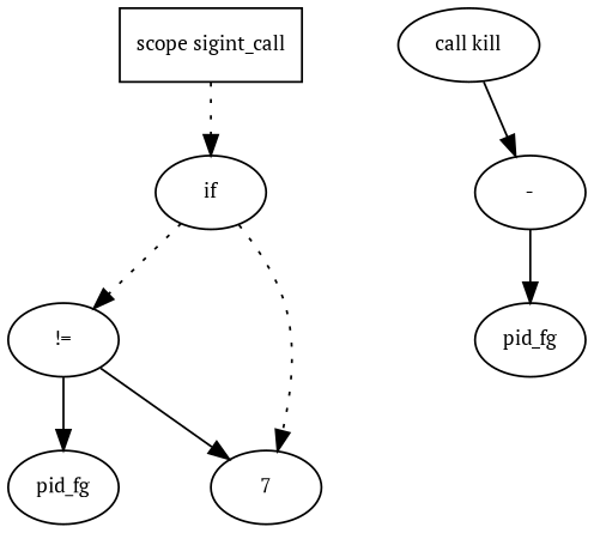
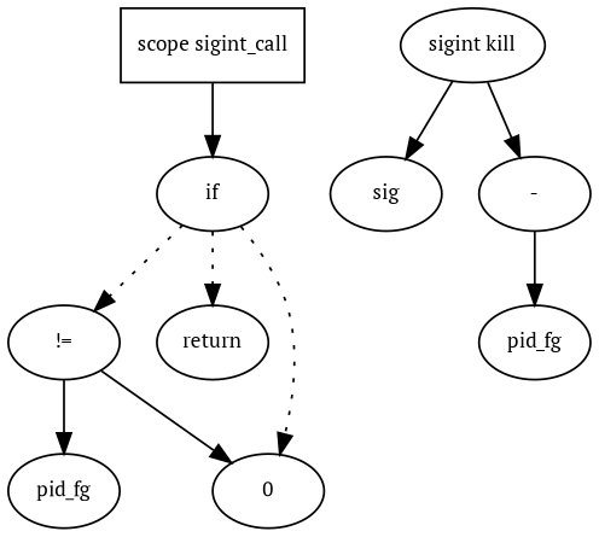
  digraph {
    fontname="PT Serif"
    fontsize=10
    node [fontname="PT Serif" fontsize=10 shape=ellipse]
    edge [fontname="PT Serif" fontsize=10]
    n1 [label="scope sigint_call" shape=box]
    n2 [label=if]
    n3 [label="!="]
-   n5 [label=7]
+   n4 [label=return]
+   n5 [label=0]
    n6 [label=pid_fg]
-   n7 [label="call kill"]
+   n7 [label="sigint kill"]
+   n8 [label=sig]
    n9 [label="-"]
    n10 [label=pid_fg]
-   n1 -> n2 [style=dotted]
+   n1 -> n2 [style=solid]
    n2 -> n3 [style=dotted]
+   n2 -> n4 [style=dotted]
    n2 -> n5 [style=dotted]
    n3 -> n5
    n3 -> n6
+   n7 -> n8
    n7 -> n9
    n9 -> n10
  }
